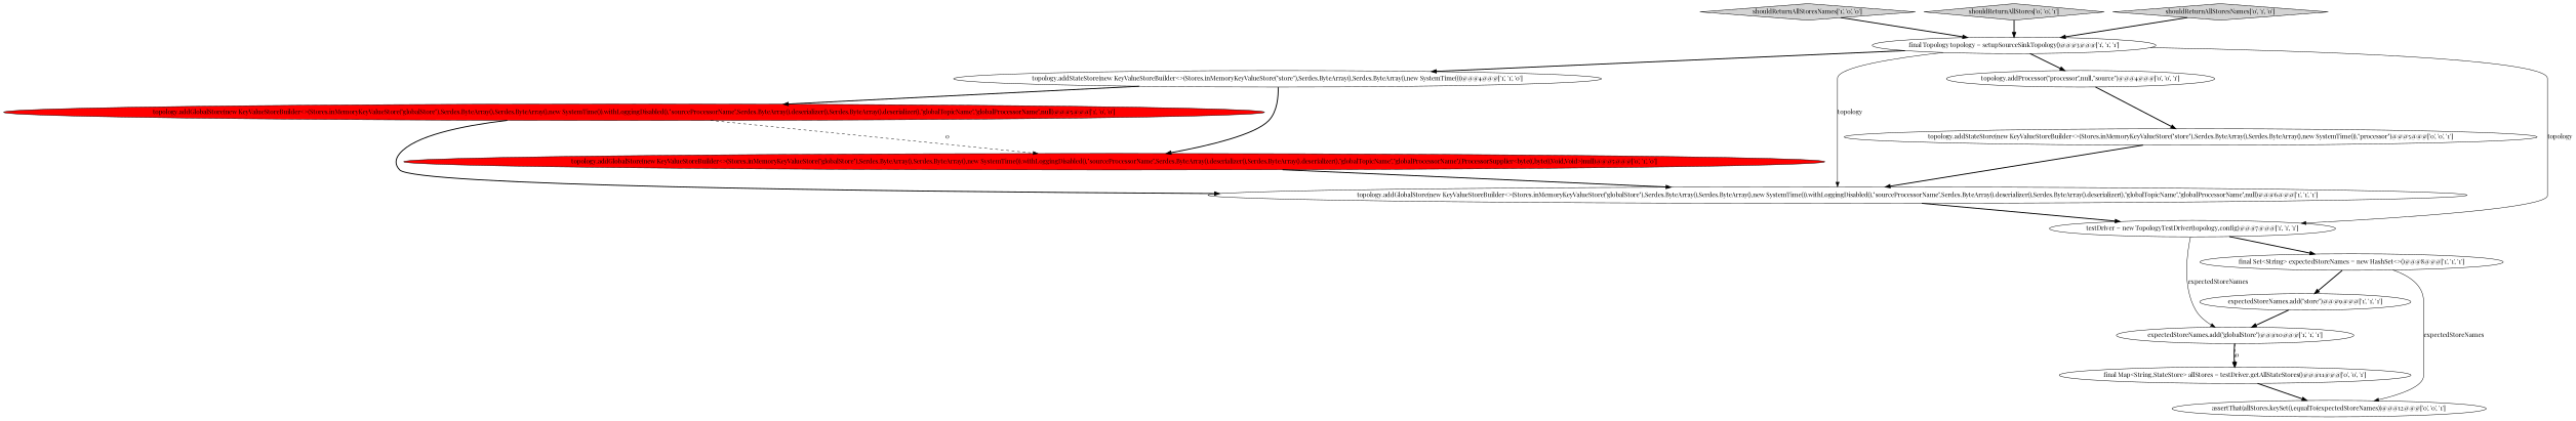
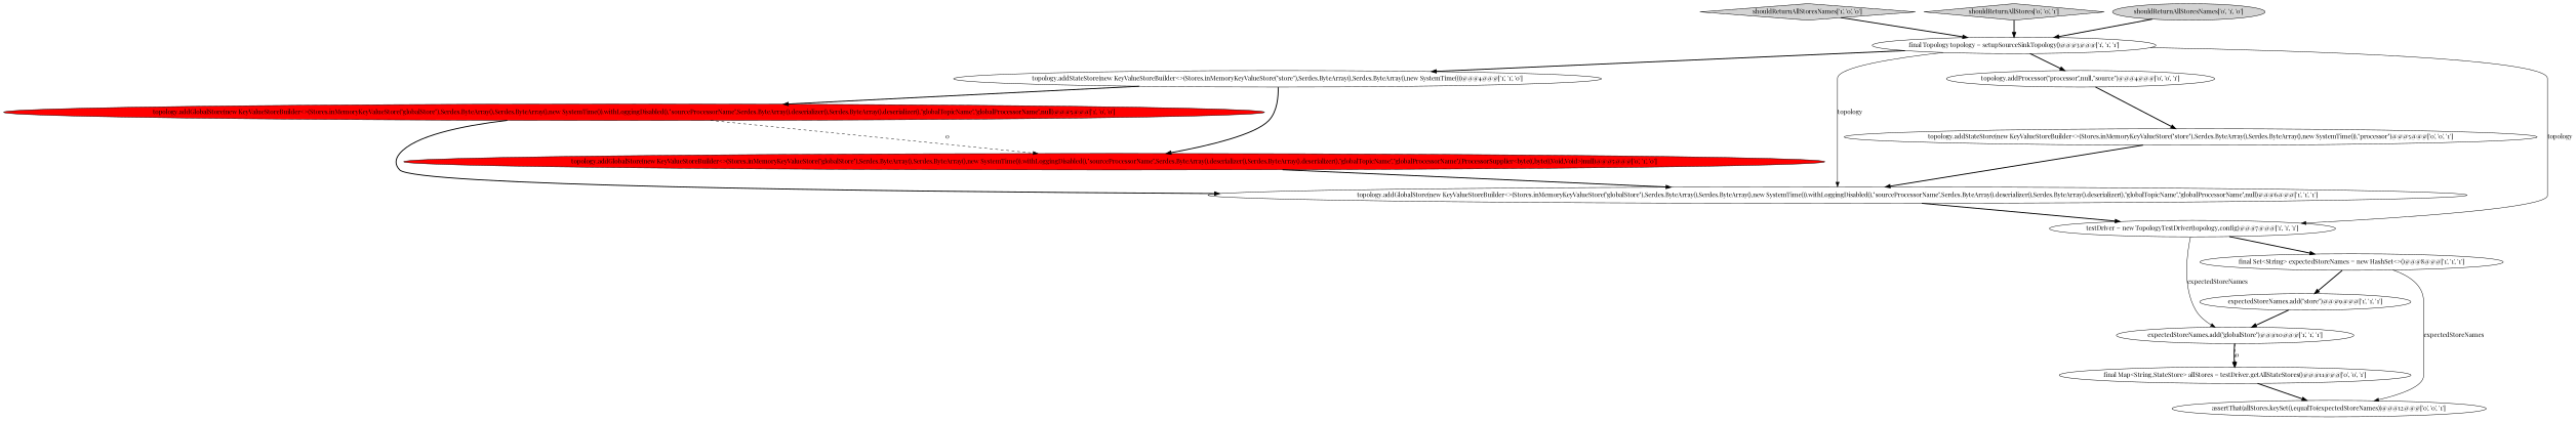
  digraph {
    fontname="Playfair Display"
    node [fillcolor=white fontname="Playfair Display" shape=ellipse style=filled]
    edge [fontname="Playfair Display" style=bold]
    n1 [label="final Map<String,StateStore> allStores = testDriver.getAllStateStores()@@@11@@@['0', '0', '1']"]
    n2 [label="assertThat(allStores.keySet(),equalTo(expectedStoreNames))@@@12@@@['0', '0', '1']"]
    n3 [label="expectedStoreNames.add(\"store\")@@@9@@@['1', '1', '1']"]
    n4 [label="expectedStoreNames.add(\"globalStore\")@@@10@@@['1', '1', '1']"]
    n5 [fillcolor=lightgray label="shouldReturnAllStoresNames['1', '0', '0']" shape=diamond]
    n6 [label="final Topology topology = setupSourceSinkTopology()@@@3@@@['1', '1', '1']"]
    n7 [label="topology.addGlobalStore(new KeyValueStoreBuilder<>(Stores.inMemoryKeyValueStore(\"globalStore\"),Serdes.ByteArray(),Serdes.ByteArray(),new SystemTime()).withLoggingDisabled(),\"sourceProcessorName\",Serdes.ByteArray().deserializer(),Serdes.ByteArray().deserializer(),\"globalTopicName\",\"globalProcessorName\",null)@@@6@@@['1', '1', '1']"]
    n8 [label="topology.addStateStore(new KeyValueStoreBuilder<>(Stores.inMemoryKeyValueStore(\"store\"),Serdes.ByteArray(),Serdes.ByteArray(),new SystemTime()))@@@4@@@['1', '1', '0']"]
    n9 [label="testDriver = new TopologyTestDriver(topology,config)@@@7@@@['1', '1', '1']"]
    n10 [label="topology.addProcessor(\"processor\",null,\"source\")@@@4@@@['0', '0', '1']"]
    n11 [label="topology.addStateStore(new KeyValueStoreBuilder<>(Stores.inMemoryKeyValueStore(\"store\"),Serdes.ByteArray(),Serdes.ByteArray(),new SystemTime()),\"processor\")@@@5@@@['0', '0', '1']"]
    n12 [fillcolor=red label="topology.addGlobalStore(new KeyValueStoreBuilder<>(Stores.inMemoryKeyValueStore(\"globalStore\"),Serdes.ByteArray(),Serdes.ByteArray(),new SystemTime()).withLoggingDisabled(),\"sourceProcessorName\",Serdes.ByteArray().deserializer(),Serdes.ByteArray().deserializer(),\"globalTopicName\",\"globalProcessorName\",(ProcessorSupplier<byte((,byte((,Void,Void>)null)@@@5@@@['0', '1', '0']"]
    n13 [fillcolor=red label="topology.addGlobalStore(new KeyValueStoreBuilder<>(Stores.inMemoryKeyValueStore(\"globalStore\"),Serdes.ByteArray(),Serdes.ByteArray(),new SystemTime()).withLoggingDisabled(),\"sourceProcessorName\",Serdes.ByteArray().deserializer(),Serdes.ByteArray().deserializer(),\"globalTopicName\",\"globalProcessorName\",null)@@@5@@@['1', '0', '0']"]
    n14 [fillcolor=lightgray label="shouldReturnAllStores['0', '0', '1']" shape=diamond]
    n15 [label="final Set<String> expectedStoreNames = new HashSet<>()@@@8@@@['1', '1', '1']"]
-   n16 [fillcolor=lightgray label="shouldReturnAllStoresNames['0', '1', '0']" shape=diamond]
+   n16 [fillcolor=lightgray label="shouldReturnAllStoresNames['0', '1', '0']"]
    n1 -> n2
    n3 -> n4
    n4 -> n1
    n4 -> n1 [label=0 style=dashed]
    n5 -> n6
    n6 -> n7 [label=topology style=solid]
    n6 -> n8
    n6 -> n9 [label=topology style=solid]
    n6 -> n10
    n7 -> n9
    n8 -> n12
    n8 -> n13
    n9 -> n4 [label=expectedStoreNames style=solid]
    n9 -> n15
    n10 -> n11
    n11 -> n7
    n12 -> n7
    n13 -> n7
    n13 -> n12 [label=0 style=dashed]
    n14 -> n6
    n15 -> n2 [label=expectedStoreNames style=solid]
    n15 -> n3
    n16 -> n6
  }
